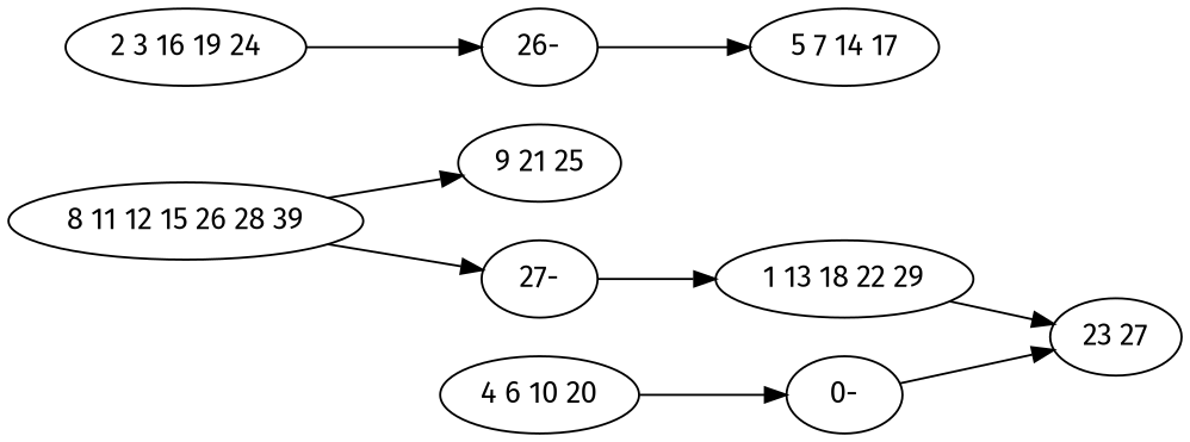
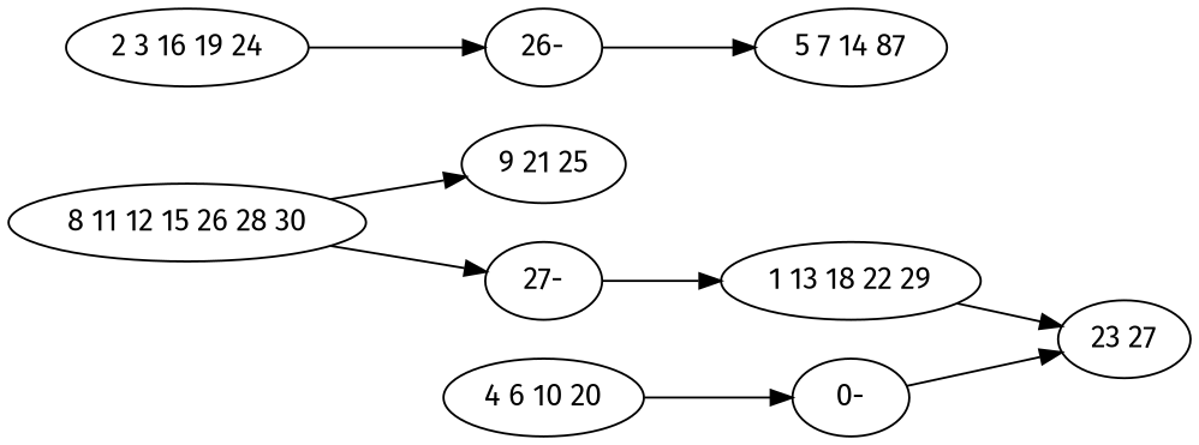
  digraph {
    fontname="Fira Sans"
    rankdir=LR
    node [fontname="Fira Sans"]
    edge [fontname="Fira Sans"]
-   n1 [label="8 11 12 15 26 28 39"]
+   n1 [label="8 11 12 15 26 28 30"]
    n2 [label="9 21 25"]
    n3 [label="27-"]
    n4 [label="4 6 10 20"]
    n5 [label="0-"]
    n6 [label="1 13 18 22 29"]
    n7 [label="23 27"]
    n8 [label="2 3 16 19 24"]
    n9 [label="26-"]
-   n10 [label="5 7 14 17"]
+   n10 [label="5 7 14 87"]
    n1 -> n2
    n1 -> n3
    n3 -> n6
    n4 -> n5
    n5 -> n7
    n6 -> n7
    n8 -> n9
    n9 -> n10
  }
